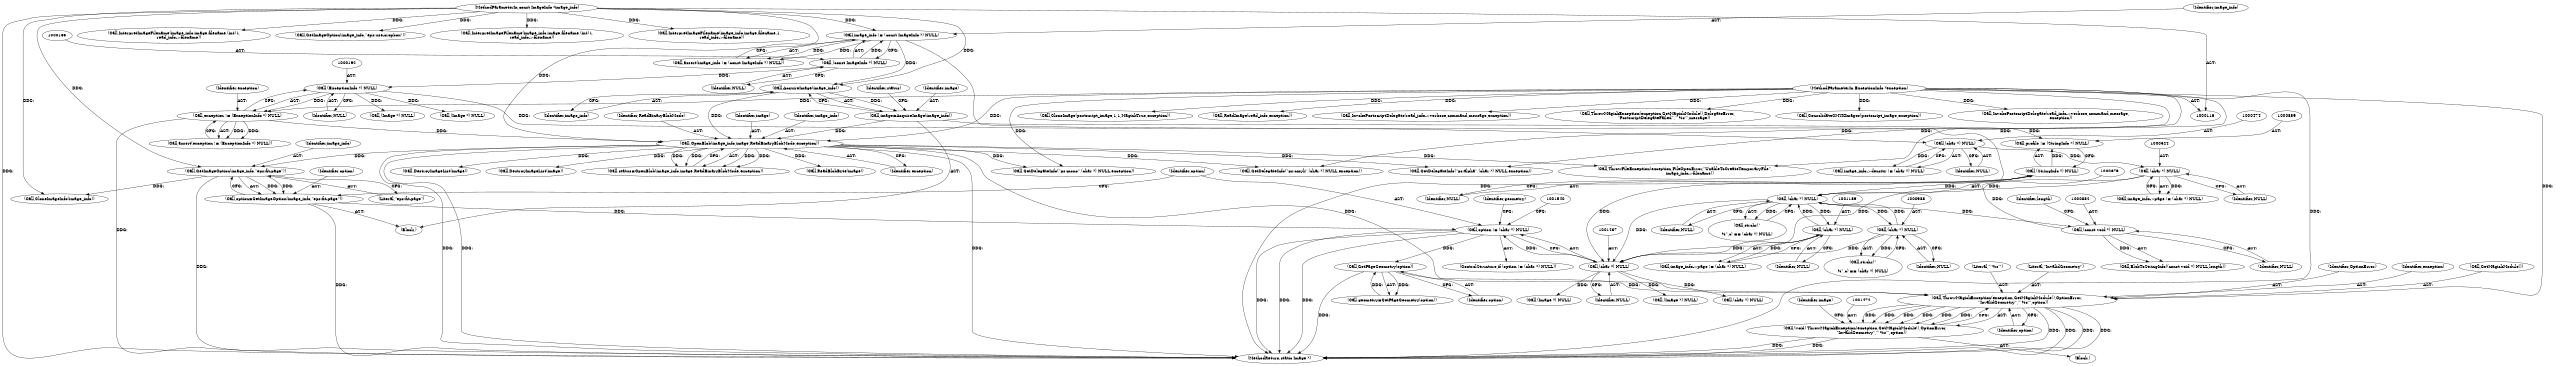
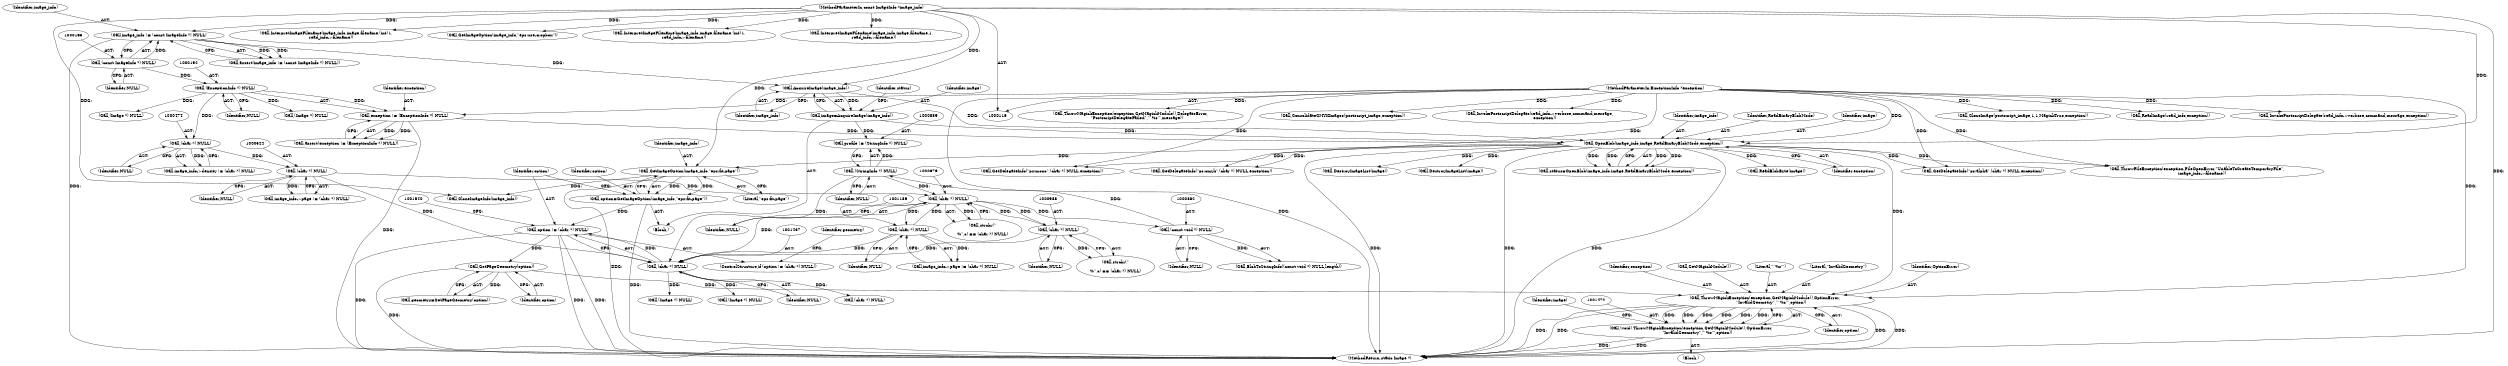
  digraph {
    n1 [label="(Call,ThrowMagickException(exception,GetMagickModule(),OptionError,\n          \"InvalidGeometry\",\"`%s'\",option))"]
    n2 [label="(Call,(void) ThrowMagickException(exception,GetMagickModule(),OptionError,\n          \"InvalidGeometry\",\"`%s'\",option))"]
    n3 [label="(Identifier,option)"]
    n4 [label="(MethodReturn,static Image *)"]
    n5 [label="(Block,)"]
    n6 [label="(Call,OpenBlob(image_info,image,ReadBinaryBlobMode,exception))"]
    n7 [label="(Call,GetImageOption(image_info,\"eps:fit-page\"))"]
    n8 [label="(Call,GetDelegateInfo(\"ps:cmyk\",(char *) NULL,exception))"]
    n9 [label="(Call,DestroyImageList(image))"]
    n10 [label="(Call,GetDelegateInfo(\"ps:alpha\",(char *) NULL,exception))"]
    n11 [label="(Call,DestroyImageList(image))"]
    n12 [label="(Call,status=OpenBlob(image_info,image,ReadBinaryBlobMode,exception))"]
    n13 [label="(Call,ReadBlobByte(image))"]
    n14 [label="(Call,ThrowFileException(exception,FileOpenError,\"UnableToCreateTemporaryFile\",\n        image_info->filename))"]
    n15 [label="(Identifier,exception)"]
    n16 [label="(Call,GetDelegateInfo(\"ps:mono\",(char *) NULL,exception))"]
    n17 [label="(Call,CloneImageInfo(image_info))"]
    n18 [label="(Call,option=GetImageOption(image_info,\"eps:fit-page\"))"]
    n19 [label="(Literal,\"eps:fit-page\")"]
    n20 [label="(Call,AcquireImage(image_info))"]
    n21 [label="(Call,image=AcquireImage(image_info))"]
    n22 [label="(Identifier,image_info)"]
    n23 [label="(Block,)"]
    n24 [label="(Call,profile != (StringInfo *) NULL)"]
    n25 [label="(Call,image_info != (const ImageInfo *) NULL)"]
    n26 [label="(Call,(const ImageInfo *) NULL)"]
    n27 [label="(Call,assert(image_info != (const ImageInfo *) NULL))"]
    n28 [label="(Call,(ExceptionInfo *) NULL)"]
    n29 [label="(Identifier,NULL)"]
    n30 [label="(MethodParameterIn,const ImageInfo *image_info)"]
    n31 [label="(Call,InterpretImageFilename(image_info,image,filename,(int) i,\n        read_info->filename))"]
    n32 [label="(Call,GetImageOption(image_info,\"eps:use-cropbox\"))"]
    n33 [label="(Call,InterpretImageFilename(image_info,image,filename,(int) i,\n        read_info->filename))"]
    n34 [label="(Call,InterpretImageFilename(image_info,image,filename,1,\n    read_info->filename))"]
    1000116
    n36 [label="(Call,exception != (ExceptionInfo *) NULL)"]
    n37 [label="(Call,(char *) NULL)"]
    n38 [label="(Call,(Image *) NULL)"]
    n39 [label="(Identifier,NULL)"]
    n40 [label="(Call,(Image *) NULL)"]
    n41 [label="(Call,assert(exception != (ExceptionInfo *) NULL))"]
    n42 [label="(MethodParameterIn,ExceptionInfo *exception)"]
    n43 [label="(Call,CloneImage(postscript_image,1,1,MagickTrue,exception))"]
    n44 [label="(Call,ReadImage(read_info,exception))"]
    n45 [label="(Call,InvokePostscriptDelegate(read_info->verbose,command,message,exception))"]
    n46 [label="(Call,ThrowMagickException(exception,GetMagickModule(),DelegateError,\n          \"PostscriptDelegateFailed\",\"`%s'\",message))"]
    n47 [label="(Call,ConsolidateCMYKImages(postscript_image,exception))"]
    n48 [label="(Call,InvokePostscriptDelegate(read_info->verbose,command,message,\n        exception))"]
    n49 [label="(Call,(char *) NULL)"]
    n50 [label="(Call,image_info->density != (char *) NULL)"]
    n51 [label="(Identifier,NULL)"]
    n52 [label="(Call,GetPageGeometry(option))"]
    n53 [label="(Call,geometry=GetPageGeometry(option))"]
    n54 [label="(Identifier,option)"]
    n55 [label="(Call,option != (char *) NULL)"]
    n56 [label="(Call,(char *) NULL)"]
    n57 [label="(ControlStructure,if (option != (char *) NULL))"]
    n58 [label="(Call,(char *) NULL)"]
    n59 [label="(Call,(Image *) NULL)"]
    n60 [label="(Identifier,NULL)"]
    n61 [label="(Call,(Image *) NULL)"]
    n62 [label="(Call,(char *) NULL)"]
    n63 [label="(Call,image_info->page != (char *) NULL)"]
    n64 [label="(Identifier,NULL)"]
    n65 [label="(Call,(const void *) NULL)"]
    n66 [label="(Call,(char *) NULL)"]
    n67 [label="(Call,(char *) NULL)"]
    n68 [label="(Identifier,NULL)"]
    n69 [label="(Call,strchr(\"\n\r%\",c) == (char *) NULL)"]
    n70 [label="(Call,(StringInfo *) NULL)"]
    n71 [label="(Identifier,NULL)"]
    n72 [label="(Call,BlobToStringInfo((const void *) NULL,length))"]
    n73 [label="(Identifier,NULL)"]
    n74 [label="(Call,image_info->page != (char *) NULL)"]
    n75 [label="(Identifier,NULL)"]
    n76 [label="(Call,strchr(\"\n\r%\",c) == (char *) NULL)"]
    n77 [label="(Identifier,NULL)"]
    n78 [label="(Identifier,ReadBinaryBlobMode)"]
    n79 [label="(Identifier,image)"]
    n80 [label="(Identifier,exception)"]
    n81 [label="(Identifier,OptionError)"]
-   n82 [label="(Identifier,length)"]
    n83 [label="(Identifier,exception)"]
    n84 [label="(Identifier,option)"]
    n85 [label="(Identifier,status)"]
    n86 [label="(Call,GetMagickModule())"]
    n87 [label="(Identifier,image)"]
    n88 [label="(Identifier,geometry)"]
    n89 [label="(Identifier,image_info)"]
    n90 [label="(Identifier,image_info)"]
    n91 [label="(Literal,\"`%s'\")"]
    n92 [label="(Identifier,image_info)"]
    n93 [label="(Literal,\"InvalidGeometry\")"]
    n94 [label="(Identifier,option)"]
    n95 [label="(Identifier,image)"]
    1000165
    1000192
    1001540
    1001437
    1000524
    1000474
    1000679
    1000889
    1000882
    1001189
    1000988
    1001472
    n1 -> n2 [label="AST: "]
    n1 -> n2 [label="DDG: "]
    n1 -> n2 [label="DDG: "]
    n1 -> n2 [label="DDG: "]
    n1 -> n2 [label="DDG: "]
    n1 -> n2 [label="DDG: "]
    n1 -> n2 [label="DDG: "]
    n1 -> n3 [label="CFG: "]
    n1 -> n4 [label="DDG: "]
    n1 -> n4 [label="DDG: "]
    n1 -> n4 [label="DDG: "]
    n1 -> n4 [label="DDG: "]
    n2 -> n1 [label="CFG: "]
    n2 -> n4 [label="DDG: "]
    n2 -> n4 [label="DDG: "]
    n2 -> n5 [label="AST: "]
    n3 -> n1 [label="AST: "]
    n6 -> n1 [label="DDG: "]
    n6 -> n4 [label="DDG: "]
    n6 -> n4 [label="DDG: "]
    n6 -> n4 [label="DDG: "]
    n6 -> n7 [label="DDG: "]
    n6 -> n8 [label="DDG: "]
    n6 -> n9 [label="DDG: "]
    n6 -> n10 [label="DDG: "]
    n6 -> n11 [label="DDG: "]
    n6 -> n12 [label="AST: "]
    n6 -> n12 [label="DDG: "]
    n6 -> n12 [label="DDG: "]
    n6 -> n12 [label="DDG: "]
    n6 -> n12 [label="DDG: "]
    n6 -> n13 [label="DDG: "]
    n6 -> n14 [label="DDG: "]
    n6 -> n15 [label="CFG: "]
    n6 -> n16 [label="DDG: "]
    n7 -> n4 [label="DDG: "]
    n7 -> n17 [label="DDG: "]
    n7 -> n18 [label="AST: "]
    n7 -> n18 [label="DDG: "]
    n7 -> n18 [label="DDG: "]
    n7 -> n19 [label="CFG: "]
    n12 -> n6 [label="CFG: "]
    n15 -> n6 [label="AST: "]
    n18 -> n4 [label="DDG: "]
    n18 -> n7 [label="CFG: "]
    n18 -> n23 [label="AST: "]
    n18 -> n55 [label="DDG: "]
    n19 -> n7 [label="AST: "]
    n20 -> n6 [label="DDG: "]
    n20 -> n21 [label="AST: "]
    n20 -> n21 [label="DDG: "]
    n20 -> n22 [label="CFG: "]
    n21 -> n6 [label="DDG: "]
    n21 -> n20 [label="CFG: "]
    n21 -> n23 [label="AST: "]
    n21 -> n24 [label="DDG: "]
    n22 -> n20 [label="AST: "]
    n24 -> n70 [label="CFG: "]
    n25 -> n4 [label="DDG: "]
    n25 -> n20 [label="DDG: "]
    n25 -> n26 [label="CFG: "]
    n25 -> n27 [label="AST: "]
    n25 -> n27 [label="DDG: "]
    n25 -> n27 [label="DDG: "]
    n26 -> n25 [label="AST: "]
    n26 -> n25 [label="DDG: "]
    n26 -> n28 [label="DDG: "]
    n26 -> n29 [label="CFG: "]
    n27 -> n25 [label="CFG: "]
    n28 -> n36 [label="AST: "]
    n28 -> n36 [label="DDG: "]
    n28 -> n37 [label="DDG: "]
    n28 -> n38 [label="DDG: "]
    n28 -> n39 [label="CFG: "]
    n28 -> n40 [label="DDG: "]
    n29 -> n26 [label="AST: "]
    n30 -> n4 [label="DDG: "]
    n30 -> n6 [label="DDG: "]
    n30 -> n7 [label="DDG: "]
    n30 -> n17 [label="DDG: "]
    n30 -> n20 [label="DDG: "]
    n30 -> n25 [label="DDG: "]
    n30 -> n31 [label="DDG: "]
    n30 -> n32 [label="DDG: "]
    n30 -> n33 [label="DDG: "]
    n30 -> n34 [label="DDG: "]
    n30 -> 1000116 [label="AST: "]
    n36 -> n4 [label="DDG: "]
    n36 -> n6 [label="DDG: "]
-   n36 -> n28 [label="CFG: "]
    n36 -> n41 [label="AST: "]
    n36 -> n41 [label="DDG: "]
    n36 -> n41 [label="DDG: "]
    n37 -> n49 [label="DDG: "]
    n37 -> n50 [label="AST: "]
    n37 -> n50 [label="DDG: "]
    n37 -> n51 [label="CFG: "]
    n39 -> n28 [label="AST: "]
    n41 -> n36 [label="CFG: "]
    n42 -> n1 [label="DDG: "]
    n42 -> n4 [label="DDG: "]
    n42 -> n6 [label="DDG: "]
    n42 -> n8 [label="DDG: "]
    n42 -> n10 [label="DDG: "]
    n42 -> n14 [label="DDG: "]
    n42 -> n16 [label="DDG: "]
    n42 -> 1000116 [label="AST: "]
    n42 -> n36 [label="DDG: "]
    n42 -> n43 [label="DDG: "]
    n42 -> n44 [label="DDG: "]
    n42 -> n45 [label="DDG: "]
    n42 -> n46 [label="DDG: "]
    n42 -> n47 [label="DDG: "]
    n42 -> n48 [label="DDG: "]
    n49 -> n56 [label="DDG: "]
    n49 -> n62 [label="DDG: "]
    n49 -> n63 [label="AST: "]
    n49 -> n63 [label="DDG: "]
    n49 -> n64 [label="CFG: "]
    n50 -> n37 [label="CFG: "]
    n51 -> n37 [label="AST: "]
    n52 -> n1 [label="DDG: "]
    n52 -> n4 [label="DDG: "]
    n52 -> n53 [label="AST: "]
    n52 -> n53 [label="DDG: "]
    n52 -> n54 [label="CFG: "]
-   n53 -> n52 [label="DDG: "]
+   n53 -> n52 [label="CFG: "]
    n54 -> n52 [label="AST: "]
    n55 -> n4 [label="DDG: "]
    n55 -> n4 [label="DDG: "]
    n55 -> n4 [label="DDG: "]
    n55 -> n52 [label="DDG: "]
    n55 -> n56 [label="CFG: "]
    n55 -> n57 [label="AST: "]
    n56 -> n55 [label="AST: "]
    n56 -> n55 [label="DDG: "]
    n56 -> n58 [label="DDG: "]
    n56 -> n59 [label="DDG: "]
    n56 -> n60 [label="CFG: "]
    n56 -> n61 [label="DDG: "]
    n60 -> n56 [label="AST: "]
    n62 -> n56 [label="DDG: "]
    n62 -> n65 [label="DDG: "]
    n62 -> n66 [label="DDG: "]
    n62 -> n67 [label="DDG: "]
    n62 -> n68 [label="CFG: "]
    n62 -> n69 [label="AST: "]
    n62 -> n69 [label="DDG: "]
    n63 -> n49 [label="CFG: "]
    n64 -> n49 [label="AST: "]
    n65 -> n70 [label="DDG: "]
    n65 -> n71 [label="CFG: "]
    n65 -> n72 [label="AST: "]
    n65 -> n72 [label="DDG: "]
    n66 -> n56 [label="DDG: "]
    n66 -> n62 [label="DDG: "]
    n66 -> n73 [label="CFG: "]
    n66 -> n74 [label="AST: "]
    n66 -> n74 [label="DDG: "]
    n67 -> n56 [label="DDG: "]
    n67 -> n62 [label="DDG: "]
    n67 -> n75 [label="CFG: "]
    n67 -> n76 [label="AST: "]
    n67 -> n76 [label="DDG: "]
    n68 -> n62 [label="AST: "]
    n69 -> n62 [label="CFG: "]
    n70 -> n24 [label="AST: "]
    n70 -> n24 [label="DDG: "]
    n70 -> n56 [label="DDG: "]
    n70 -> n62 [label="DDG: "]
    n70 -> n77 [label="CFG: "]
    n71 -> n65 [label="AST: "]
    n73 -> n66 [label="AST: "]
    n74 -> n66 [label="CFG: "]
    n75 -> n67 [label="AST: "]
    n76 -> n67 [label="CFG: "]
    n77 -> n70 [label="AST: "]
    n78 -> n6 [label="AST: "]
    n79 -> n6 [label="AST: "]
    n80 -> n36 [label="AST: "]
    n81 -> n1 [label="AST: "]
-   n82 -> n65 [label="CFG: "]
    n83 -> n1 [label="AST: "]
    n84 -> n18 [label="CFG: "]
    n84 -> n55 [label="AST: "]
    n85 -> n21 [label="CFG: "]
    n86 -> n1 [label="AST: "]
    n87 -> n21 [label="AST: "]
-   n88 -> n55 [label="CFG: "]
+   n88 -> n57 [label="CFG: "]
    n89 -> n25 [label="AST: "]
    n90 -> n7 [label="AST: "]
    n91 -> n1 [label="AST: "]
    n92 -> n6 [label="AST: "]
    n93 -> n1 [label="AST: "]
    n94 -> n18 [label="AST: "]
    n95 -> n2 [label="CFG: "]
    1000165 -> n26 [label="AST: "]
    1000192 -> n28 [label="AST: "]
    1001540 -> n55 [label="CFG: "]
    1001437 -> n56 [label="AST: "]
    1000524 -> n49 [label="AST: "]
    1000474 -> n37 [label="AST: "]
    1000679 -> n62 [label="AST: "]
    1000889 -> n24 [label="AST: "]
    1000882 -> n65 [label="AST: "]
    1001189 -> n66 [label="AST: "]
    1000988 -> n67 [label="AST: "]
    1001472 -> n2 [label="AST: "]
  }
